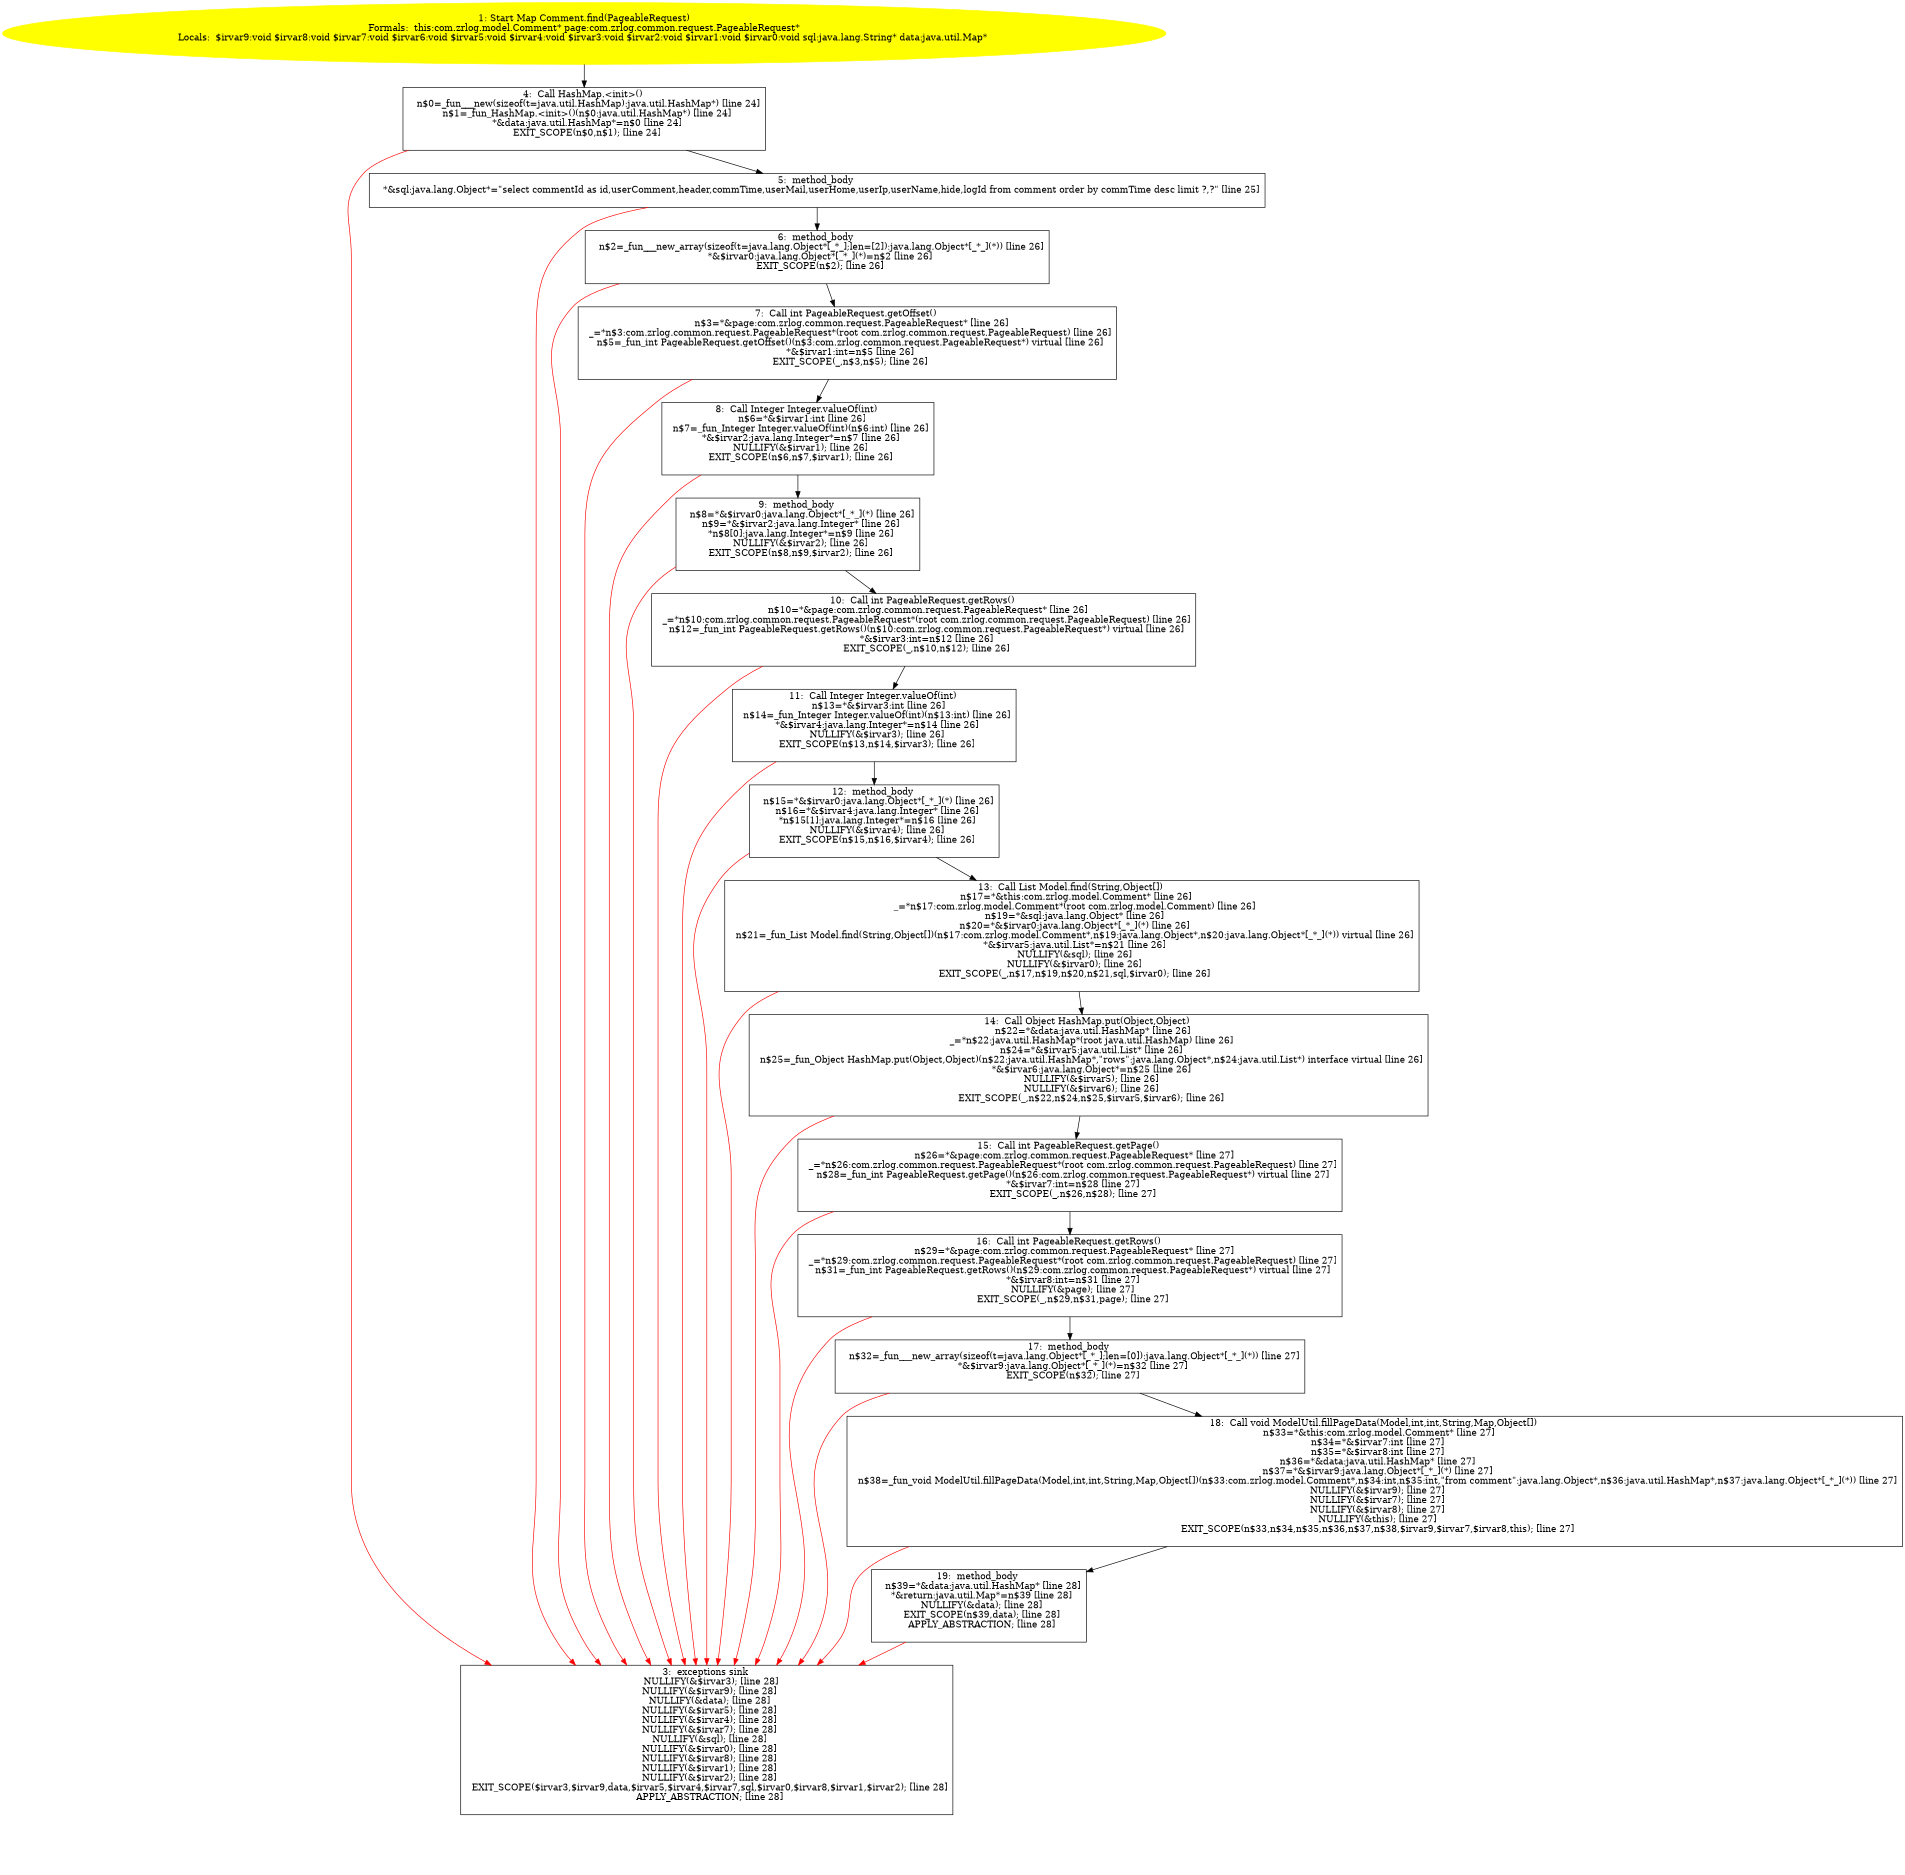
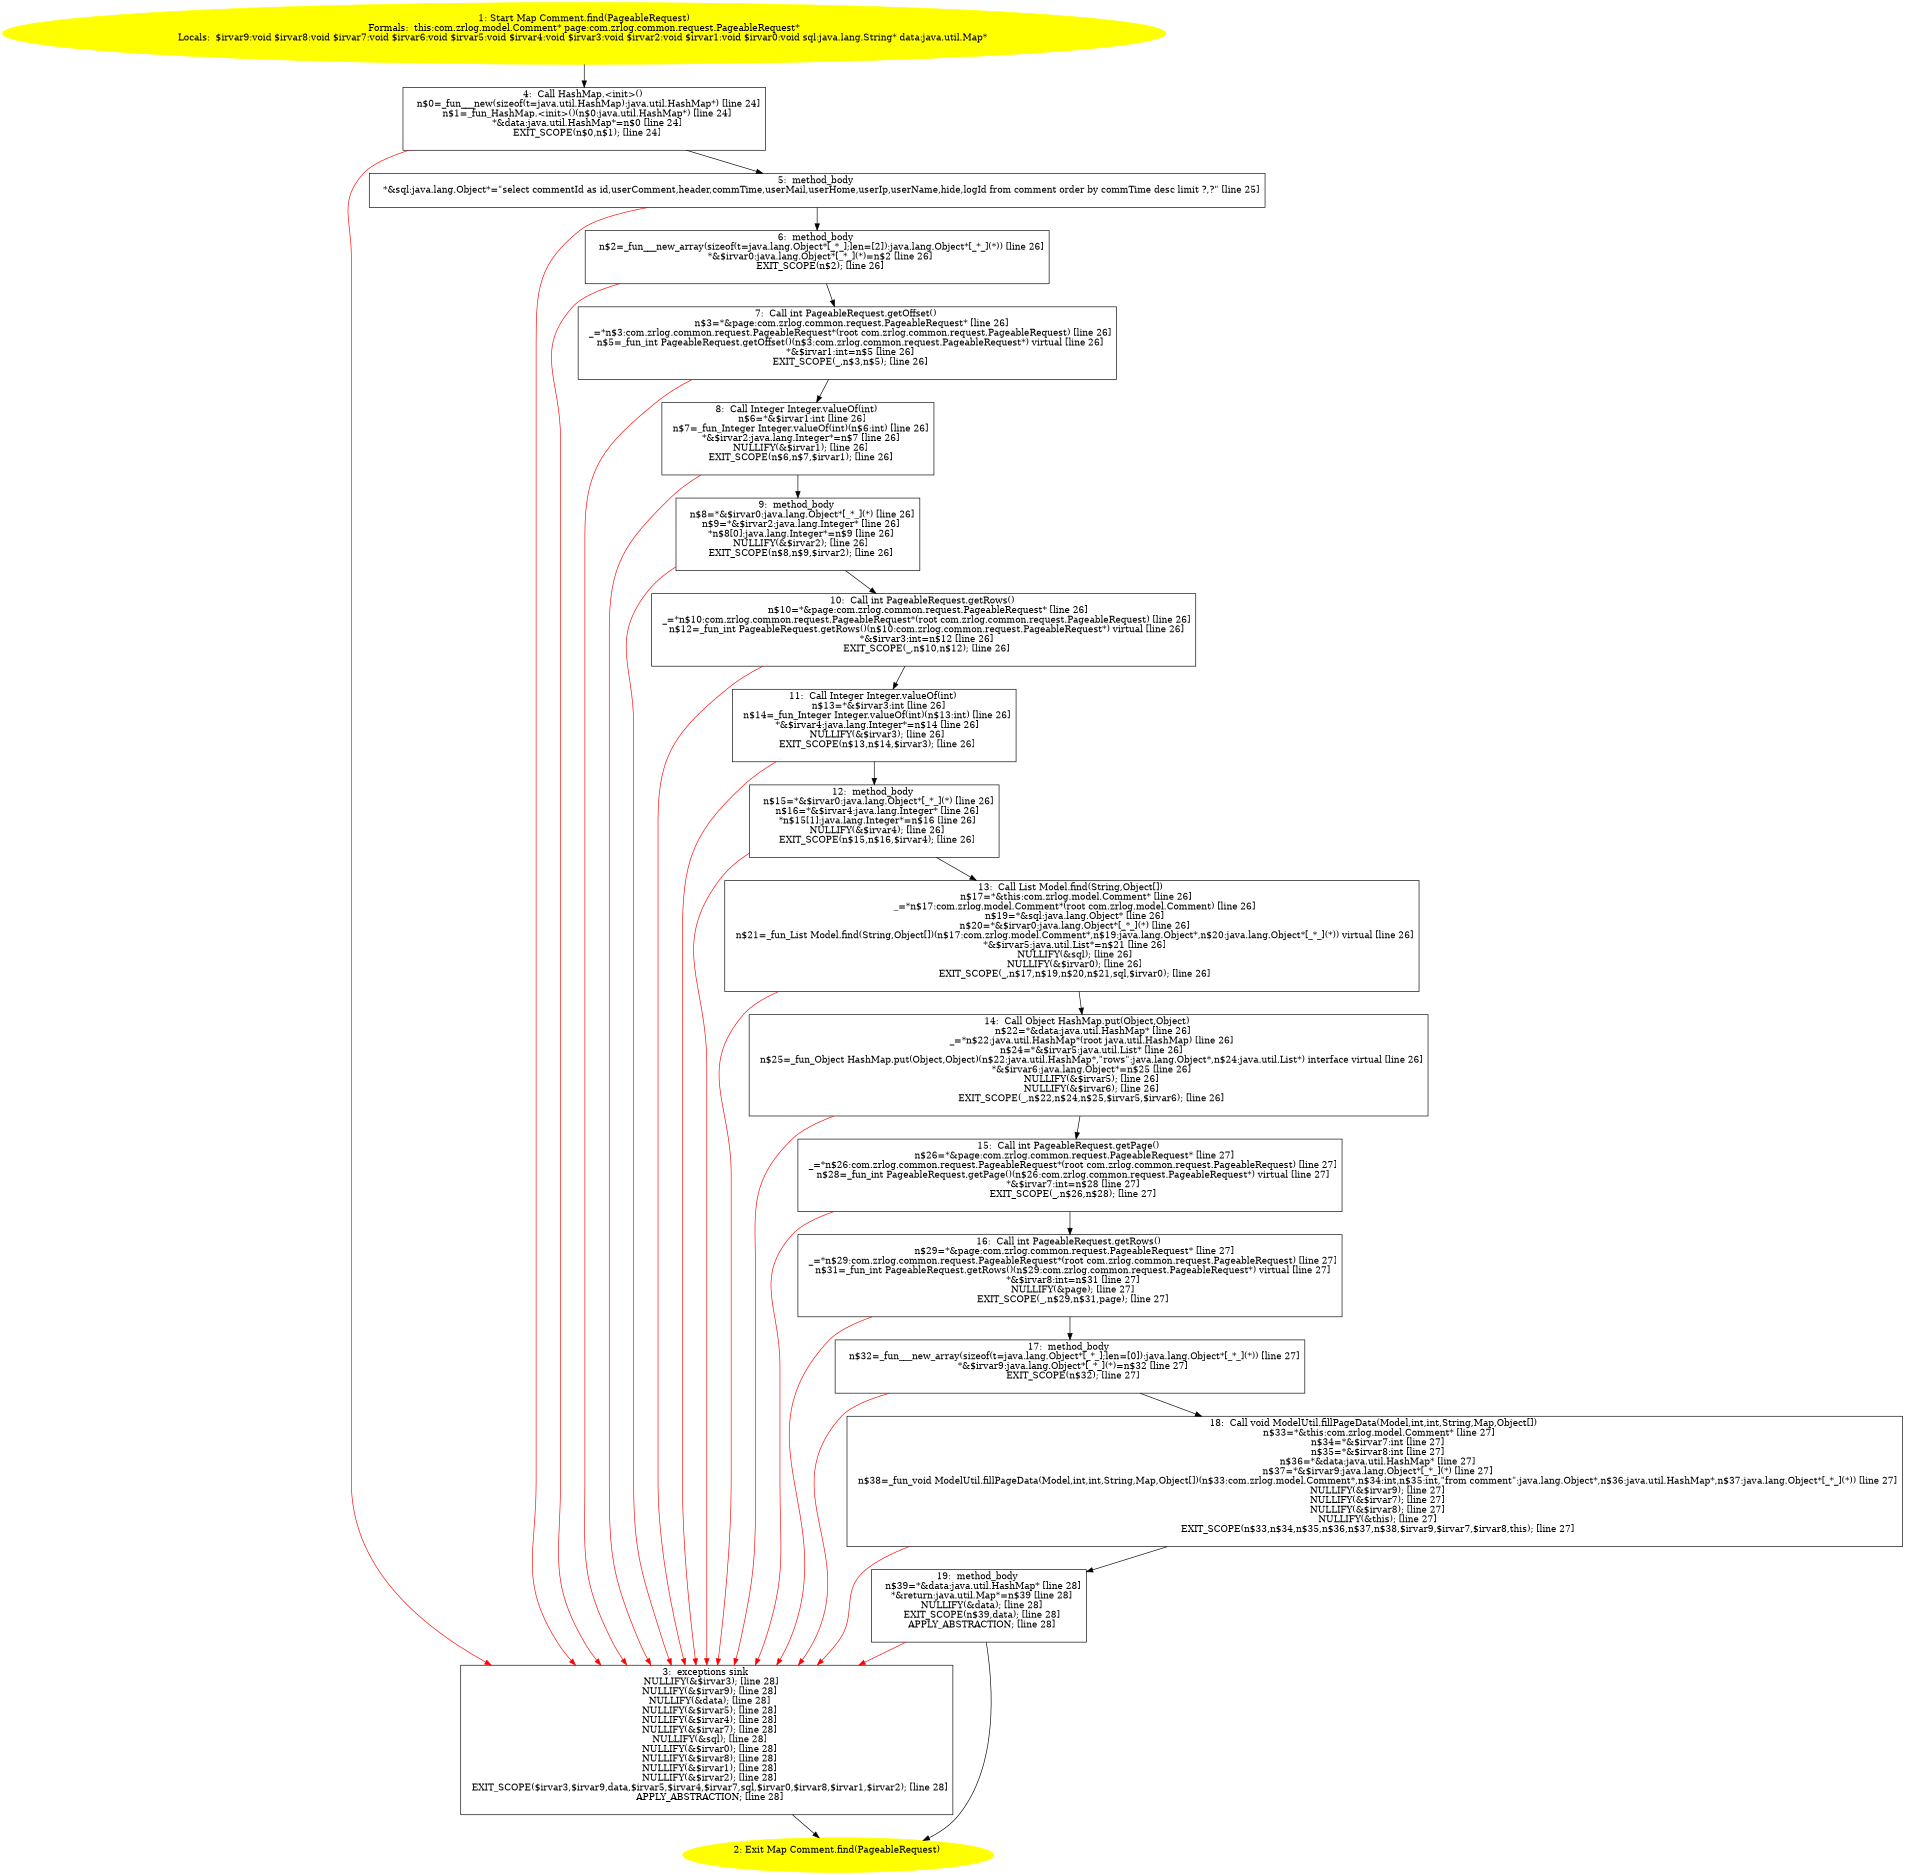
  digraph {
    node [shape=box]
    n1 [color=yellow label="1: Start Map Comment.find(PageableRequest)\nFormals:  this:com.zrlog.model.Comment* page:com.zrlog.common.request.PageableRequest*\nLocals:  $irvar9:void $irvar8:void $irvar7:void $irvar6:void $irvar5:void $irvar4:void $irvar3:void $irvar2:void $irvar1:void $irvar0:void sql:java.lang.String* data:java.util.Map* \n  " style=filled shape=""]
    n2 [label="4:  Call HashMap.<init>() \n   n$0=_fun___new(sizeof(t=java.util.HashMap):java.util.HashMap*) [line 24]\n  n$1=_fun_HashMap.<init>()(n$0:java.util.HashMap*) [line 24]\n  *&data:java.util.HashMap*=n$0 [line 24]\n  EXIT_SCOPE(n$0,n$1); [line 24]\n "]
    n3 [label="3:  exceptions sink \n   NULLIFY(&$irvar3); [line 28]\n  NULLIFY(&$irvar9); [line 28]\n  NULLIFY(&data); [line 28]\n  NULLIFY(&$irvar5); [line 28]\n  NULLIFY(&$irvar4); [line 28]\n  NULLIFY(&$irvar7); [line 28]\n  NULLIFY(&sql); [line 28]\n  NULLIFY(&$irvar0); [line 28]\n  NULLIFY(&$irvar8); [line 28]\n  NULLIFY(&$irvar1); [line 28]\n  NULLIFY(&$irvar2); [line 28]\n  EXIT_SCOPE($irvar3,$irvar9,data,$irvar5,$irvar4,$irvar7,sql,$irvar0,$irvar8,$irvar1,$irvar2); [line 28]\n  APPLY_ABSTRACTION; [line 28]\n "]
    n4 [label="5:  method_body \n   *&sql:java.lang.Object*=\"select commentId as id,userComment,header,commTime,userMail,userHome,userIp,userName,hide,logId from comment order by commTime desc limit ?,?\" [line 25]\n "]
+   n5 [color=yellow label="2: Exit Map Comment.find(PageableRequest) \n  " style=filled shape=""]
    n6 [label="6:  method_body \n   n$2=_fun___new_array(sizeof(t=java.lang.Object*[_*_];len=[2]):java.lang.Object*[_*_](*)) [line 26]\n  *&$irvar0:java.lang.Object*[_*_](*)=n$2 [line 26]\n  EXIT_SCOPE(n$2); [line 26]\n "]
    n7 [label="7:  Call int PageableRequest.getOffset() \n   n$3=*&page:com.zrlog.common.request.PageableRequest* [line 26]\n  _=*n$3:com.zrlog.common.request.PageableRequest*(root com.zrlog.common.request.PageableRequest) [line 26]\n  n$5=_fun_int PageableRequest.getOffset()(n$3:com.zrlog.common.request.PageableRequest*) virtual [line 26]\n  *&$irvar1:int=n$5 [line 26]\n  EXIT_SCOPE(_,n$3,n$5); [line 26]\n "]
    n8 [label="8:  Call Integer Integer.valueOf(int) \n   n$6=*&$irvar1:int [line 26]\n  n$7=_fun_Integer Integer.valueOf(int)(n$6:int) [line 26]\n  *&$irvar2:java.lang.Integer*=n$7 [line 26]\n  NULLIFY(&$irvar1); [line 26]\n  EXIT_SCOPE(n$6,n$7,$irvar1); [line 26]\n "]
    n9 [label="9:  method_body \n   n$8=*&$irvar0:java.lang.Object*[_*_](*) [line 26]\n  n$9=*&$irvar2:java.lang.Integer* [line 26]\n  *n$8[0]:java.lang.Integer*=n$9 [line 26]\n  NULLIFY(&$irvar2); [line 26]\n  EXIT_SCOPE(n$8,n$9,$irvar2); [line 26]\n "]
    n10 [label="10:  Call int PageableRequest.getRows() \n   n$10=*&page:com.zrlog.common.request.PageableRequest* [line 26]\n  _=*n$10:com.zrlog.common.request.PageableRequest*(root com.zrlog.common.request.PageableRequest) [line 26]\n  n$12=_fun_int PageableRequest.getRows()(n$10:com.zrlog.common.request.PageableRequest*) virtual [line 26]\n  *&$irvar3:int=n$12 [line 26]\n  EXIT_SCOPE(_,n$10,n$12); [line 26]\n "]
    n11 [label="11:  Call Integer Integer.valueOf(int) \n   n$13=*&$irvar3:int [line 26]\n  n$14=_fun_Integer Integer.valueOf(int)(n$13:int) [line 26]\n  *&$irvar4:java.lang.Integer*=n$14 [line 26]\n  NULLIFY(&$irvar3); [line 26]\n  EXIT_SCOPE(n$13,n$14,$irvar3); [line 26]\n "]
    n12 [label="12:  method_body \n   n$15=*&$irvar0:java.lang.Object*[_*_](*) [line 26]\n  n$16=*&$irvar4:java.lang.Integer* [line 26]\n  *n$15[1]:java.lang.Integer*=n$16 [line 26]\n  NULLIFY(&$irvar4); [line 26]\n  EXIT_SCOPE(n$15,n$16,$irvar4); [line 26]\n "]
    n13 [label="13:  Call List Model.find(String,Object[]) \n   n$17=*&this:com.zrlog.model.Comment* [line 26]\n  _=*n$17:com.zrlog.model.Comment*(root com.zrlog.model.Comment) [line 26]\n  n$19=*&sql:java.lang.Object* [line 26]\n  n$20=*&$irvar0:java.lang.Object*[_*_](*) [line 26]\n  n$21=_fun_List Model.find(String,Object[])(n$17:com.zrlog.model.Comment*,n$19:java.lang.Object*,n$20:java.lang.Object*[_*_](*)) virtual [line 26]\n  *&$irvar5:java.util.List*=n$21 [line 26]\n  NULLIFY(&sql); [line 26]\n  NULLIFY(&$irvar0); [line 26]\n  EXIT_SCOPE(_,n$17,n$19,n$20,n$21,sql,$irvar0); [line 26]\n "]
    n14 [label="14:  Call Object HashMap.put(Object,Object) \n   n$22=*&data:java.util.HashMap* [line 26]\n  _=*n$22:java.util.HashMap*(root java.util.HashMap) [line 26]\n  n$24=*&$irvar5:java.util.List* [line 26]\n  n$25=_fun_Object HashMap.put(Object,Object)(n$22:java.util.HashMap*,\"rows\":java.lang.Object*,n$24:java.util.List*) interface virtual [line 26]\n  *&$irvar6:java.lang.Object*=n$25 [line 26]\n  NULLIFY(&$irvar5); [line 26]\n  NULLIFY(&$irvar6); [line 26]\n  EXIT_SCOPE(_,n$22,n$24,n$25,$irvar5,$irvar6); [line 26]\n "]
    n15 [label="15:  Call int PageableRequest.getPage() \n   n$26=*&page:com.zrlog.common.request.PageableRequest* [line 27]\n  _=*n$26:com.zrlog.common.request.PageableRequest*(root com.zrlog.common.request.PageableRequest) [line 27]\n  n$28=_fun_int PageableRequest.getPage()(n$26:com.zrlog.common.request.PageableRequest*) virtual [line 27]\n  *&$irvar7:int=n$28 [line 27]\n  EXIT_SCOPE(_,n$26,n$28); [line 27]\n "]
    n16 [label="16:  Call int PageableRequest.getRows() \n   n$29=*&page:com.zrlog.common.request.PageableRequest* [line 27]\n  _=*n$29:com.zrlog.common.request.PageableRequest*(root com.zrlog.common.request.PageableRequest) [line 27]\n  n$31=_fun_int PageableRequest.getRows()(n$29:com.zrlog.common.request.PageableRequest*) virtual [line 27]\n  *&$irvar8:int=n$31 [line 27]\n  NULLIFY(&page); [line 27]\n  EXIT_SCOPE(_,n$29,n$31,page); [line 27]\n "]
    n17 [label="17:  method_body \n   n$32=_fun___new_array(sizeof(t=java.lang.Object*[_*_];len=[0]):java.lang.Object*[_*_](*)) [line 27]\n  *&$irvar9:java.lang.Object*[_*_](*)=n$32 [line 27]\n  EXIT_SCOPE(n$32); [line 27]\n "]
    n18 [label="18:  Call void ModelUtil.fillPageData(Model,int,int,String,Map,Object[]) \n   n$33=*&this:com.zrlog.model.Comment* [line 27]\n  n$34=*&$irvar7:int [line 27]\n  n$35=*&$irvar8:int [line 27]\n  n$36=*&data:java.util.HashMap* [line 27]\n  n$37=*&$irvar9:java.lang.Object*[_*_](*) [line 27]\n  n$38=_fun_void ModelUtil.fillPageData(Model,int,int,String,Map,Object[])(n$33:com.zrlog.model.Comment*,n$34:int,n$35:int,\"from comment\":java.lang.Object*,n$36:java.util.HashMap*,n$37:java.lang.Object*[_*_](*)) [line 27]\n  NULLIFY(&$irvar9); [line 27]\n  NULLIFY(&$irvar7); [line 27]\n  NULLIFY(&$irvar8); [line 27]\n  NULLIFY(&this); [line 27]\n  EXIT_SCOPE(n$33,n$34,n$35,n$36,n$37,n$38,$irvar9,$irvar7,$irvar8,this); [line 27]\n "]
    n19 [label="19:  method_body \n   n$39=*&data:java.util.HashMap* [line 28]\n  *&return:java.util.Map*=n$39 [line 28]\n  NULLIFY(&data); [line 28]\n  EXIT_SCOPE(n$39,data); [line 28]\n  APPLY_ABSTRACTION; [line 28]\n "]
    n1 -> n2
    n2 -> n3 [color=red]
    n2 -> n4
+   n3 -> n5
    n4 -> n3 [color=red]
    n4 -> n6
    n6 -> n3 [color=red]
    n6 -> n7
    n7 -> n3 [color=red]
    n7 -> n8
    n8 -> n3 [color=red]
    n8 -> n9
    n9 -> n3 [color=red]
    n9 -> n10
    n10 -> n3 [color=red]
    n10 -> n11
    n11 -> n3 [color=red]
    n11 -> n12
    n12 -> n3 [color=red]
    n12 -> n13
    n13 -> n3 [color=red]
    n13 -> n14
    n14 -> n3 [color=red]
    n14 -> n15
    n15 -> n3 [color=red]
    n15 -> n16
    n16 -> n3 [color=red]
    n16 -> n17
    n17 -> n3 [color=red]
    n17 -> n18
    n18 -> n3 [color=red]
    n18 -> n19
    n19 -> n3 [color=red]
+   n19 -> n5
  }
